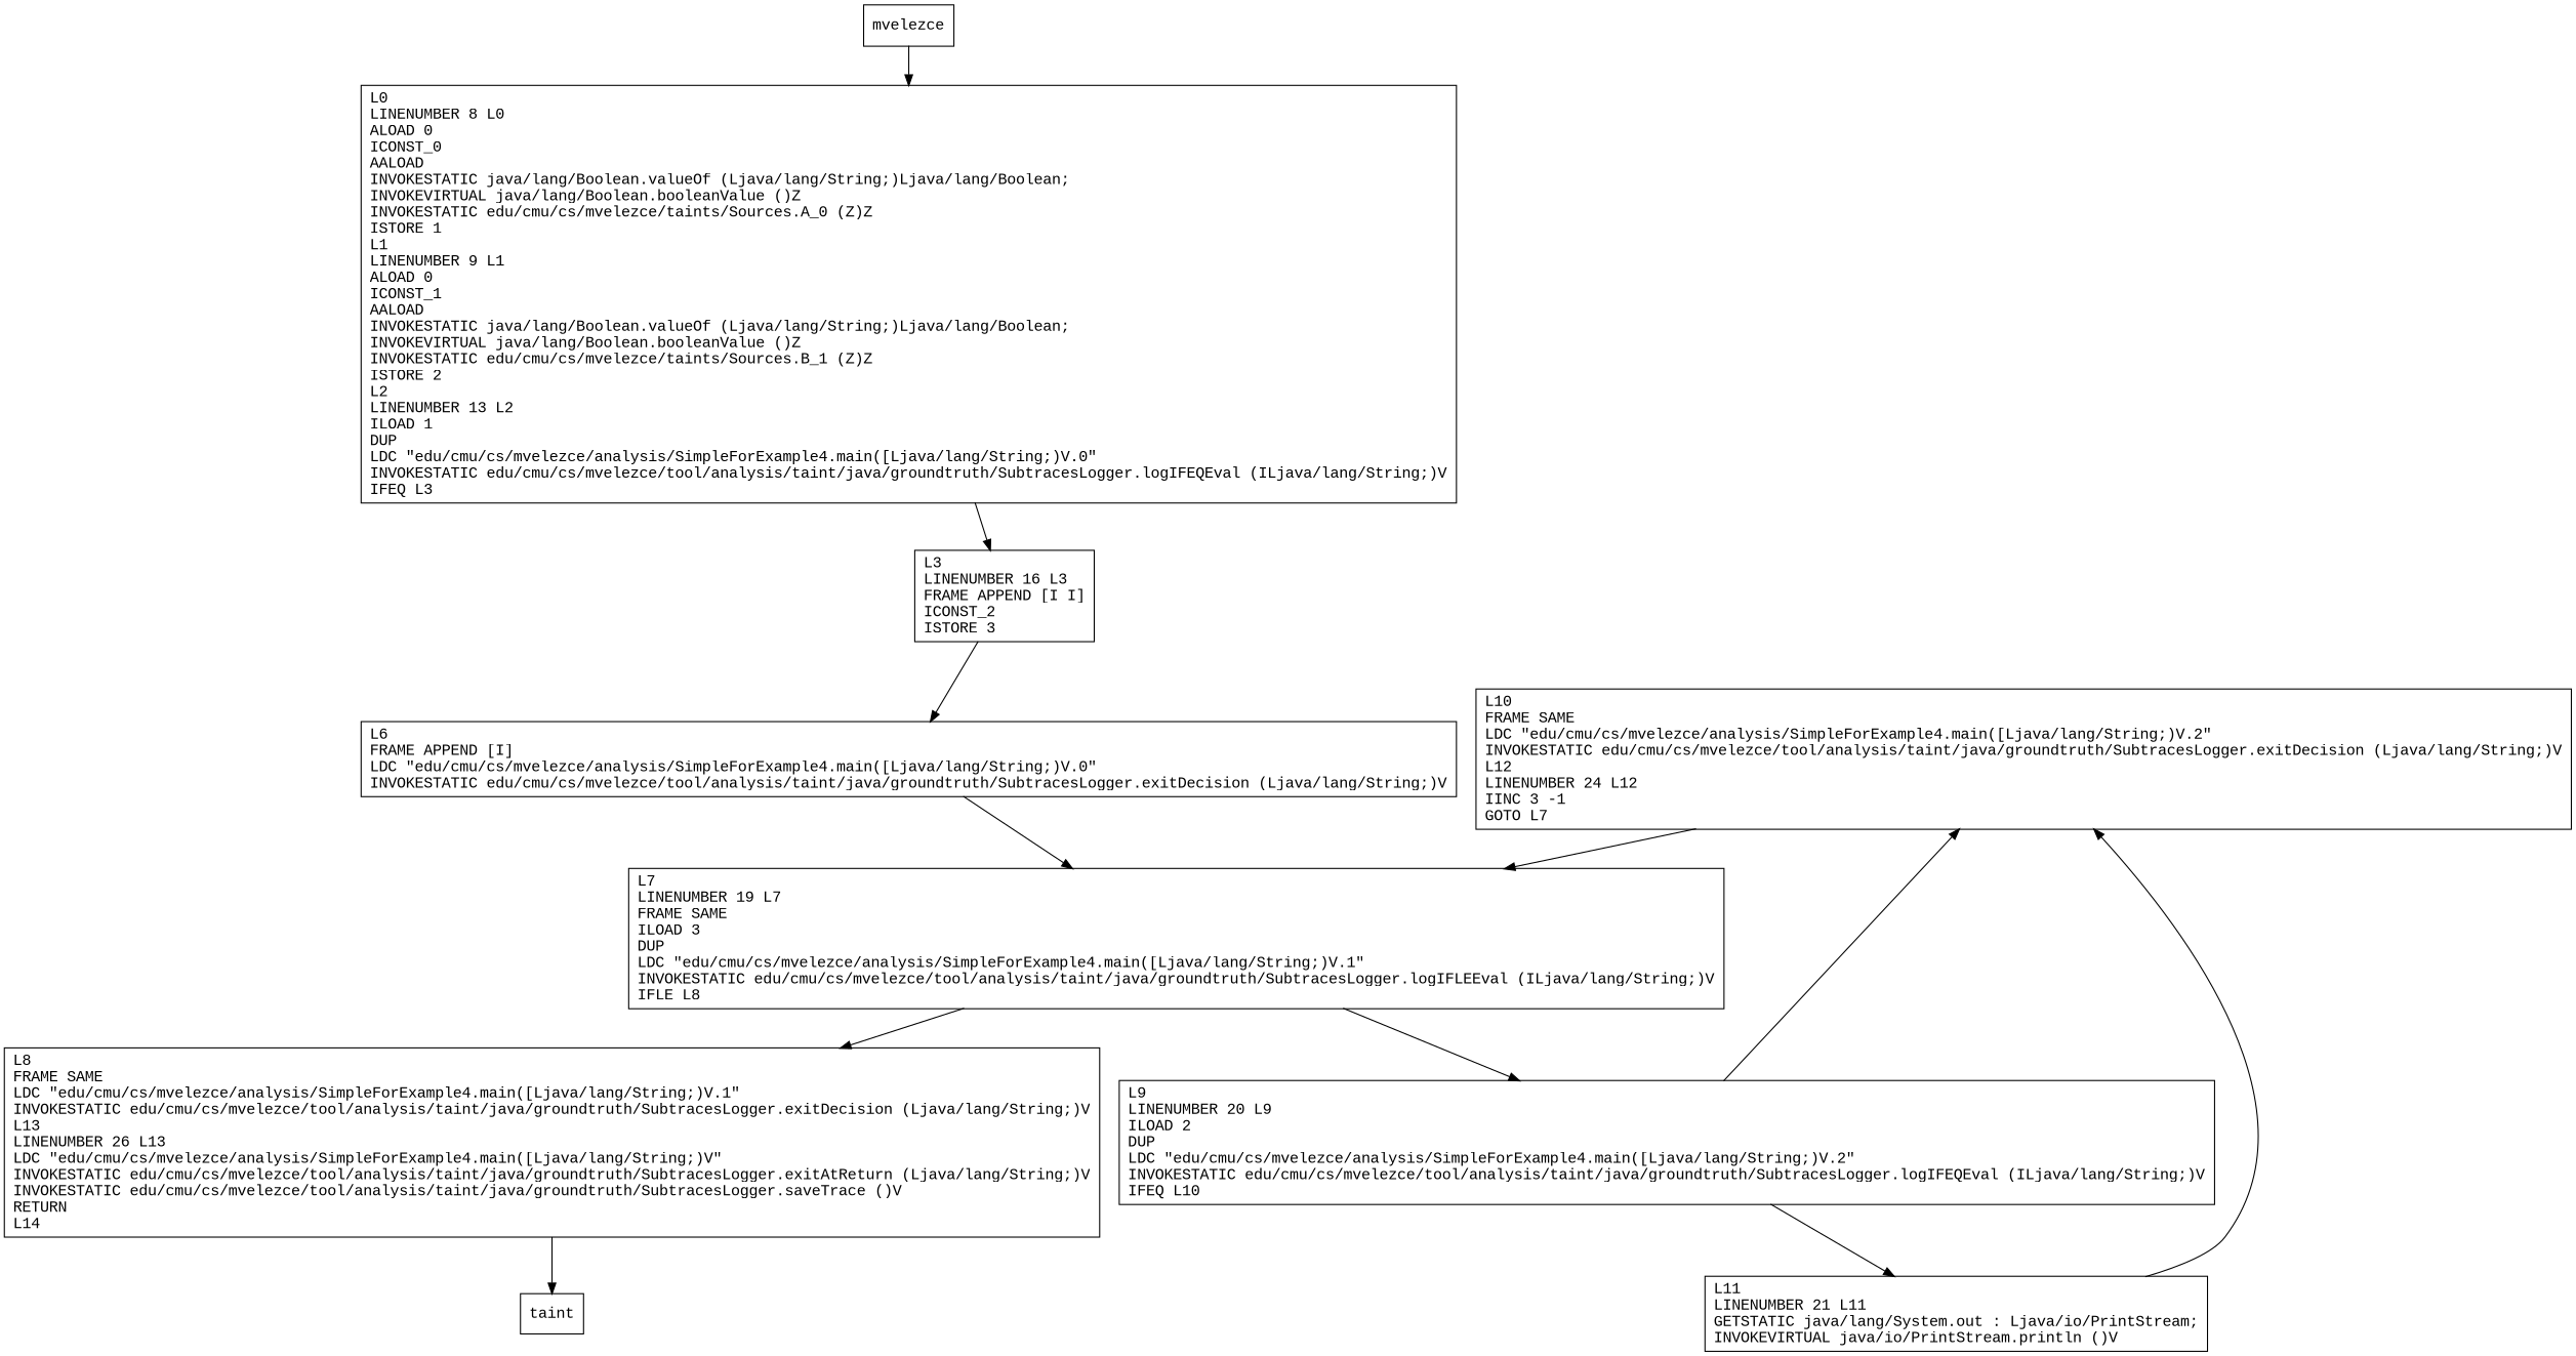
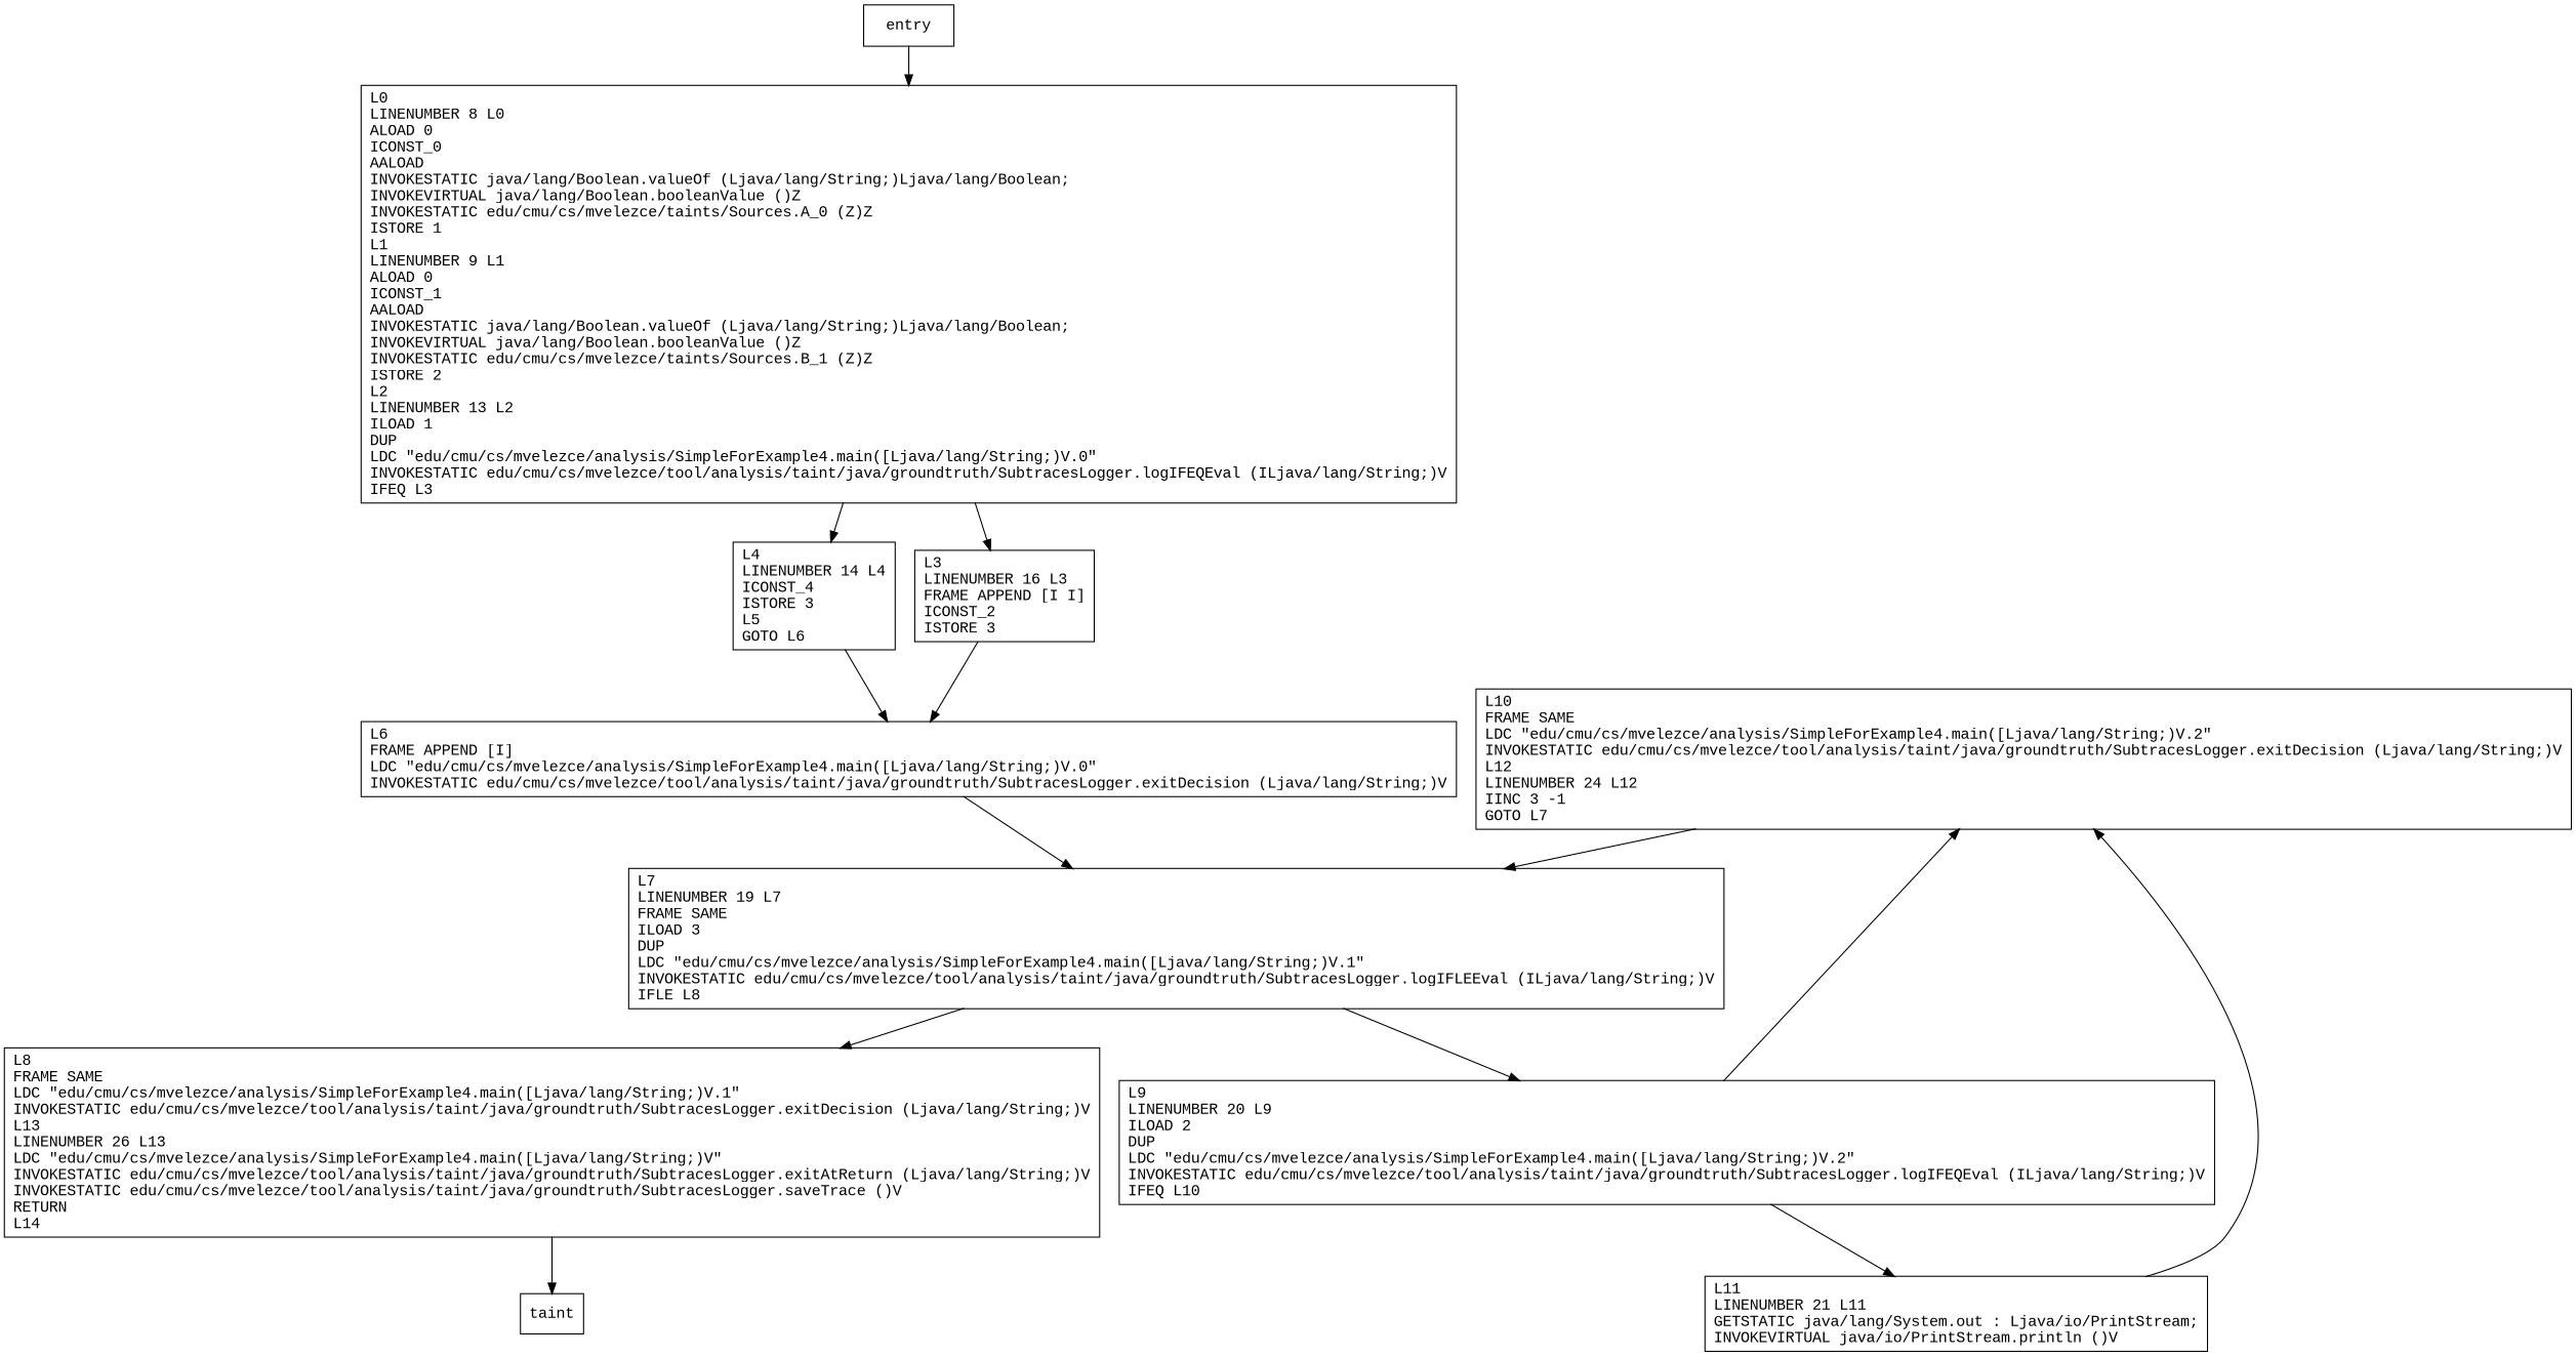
  digraph {
    fontname="Liberation Mono"
    node [fontname="Liberation Mono" shape=record]
    edge [fontname="Liberation Mono"]
    n1 [label="L10\lFRAME SAME\lLDC \"edu/cmu/cs/mvelezce/analysis/SimpleForExample4.main([Ljava/lang/String;)V.2\"\lINVOKESTATIC edu/cmu/cs/mvelezce/tool/analysis/taint/java/groundtruth/SubtracesLogger.exitDecision (Ljava/lang/String;)V\lL12\lLINENUMBER 24 L12\lIINC 3 -1\lGOTO L7\l"]
    n2 [label="L7\lLINENUMBER 19 L7\lFRAME SAME\lILOAD 3\lDUP\lLDC \"edu/cmu/cs/mvelezce/analysis/SimpleForExample4.main([Ljava/lang/String;)V.1\"\lINVOKESTATIC edu/cmu/cs/mvelezce/tool/analysis/taint/java/groundtruth/SubtracesLogger.logIFLEEval (ILjava/lang/String;)V\lIFLE L8\l"]
    n3 [label="L9\lLINENUMBER 20 L9\lILOAD 2\lDUP\lLDC \"edu/cmu/cs/mvelezce/analysis/SimpleForExample4.main([Ljava/lang/String;)V.2\"\lINVOKESTATIC edu/cmu/cs/mvelezce/tool/analysis/taint/java/groundtruth/SubtracesLogger.logIFEQEval (ILjava/lang/String;)V\lIFEQ L10\l"]
    n4 [label="L8\lFRAME SAME\lLDC \"edu/cmu/cs/mvelezce/analysis/SimpleForExample4.main([Ljava/lang/String;)V.1\"\lINVOKESTATIC edu/cmu/cs/mvelezce/tool/analysis/taint/java/groundtruth/SubtracesLogger.exitDecision (Ljava/lang/String;)V\lL13\lLINENUMBER 26 L13\lLDC \"edu/cmu/cs/mvelezce/analysis/SimpleForExample4.main([Ljava/lang/String;)V\"\lINVOKESTATIC edu/cmu/cs/mvelezce/tool/analysis/taint/java/groundtruth/SubtracesLogger.exitAtReturn (Ljava/lang/String;)V\lINVOKESTATIC edu/cmu/cs/mvelezce/tool/analysis/taint/java/groundtruth/SubtracesLogger.saveTrace ()V\lRETURN\lL14\l"]
    n5 [label="L11\lLINENUMBER 21 L11\lGETSTATIC java/lang/System.out : Ljava/io/PrintStream;\lINVOKEVIRTUAL java/io/PrintStream.println ()V\l"]
+   n6 [label="L4\lLINENUMBER 14 L4\lICONST_4\lISTORE 3\lL5\lGOTO L6\l"]
    n7 [label="L6\lFRAME APPEND [I]\lLDC \"edu/cmu/cs/mvelezce/analysis/SimpleForExample4.main([Ljava/lang/String;)V.0\"\lINVOKESTATIC edu/cmu/cs/mvelezce/tool/analysis/taint/java/groundtruth/SubtracesLogger.exitDecision (Ljava/lang/String;)V\l"]
    n8 [label=taint]
    n9 [label="L3\lLINENUMBER 16 L3\lFRAME APPEND [I I]\lICONST_2\lISTORE 3\l"]
    n10 [label="L0\lLINENUMBER 8 L0\lALOAD 0\lICONST_0\lAALOAD\lINVOKESTATIC java/lang/Boolean.valueOf (Ljava/lang/String;)Ljava/lang/Boolean;\lINVOKEVIRTUAL java/lang/Boolean.booleanValue ()Z\lINVOKESTATIC edu/cmu/cs/mvelezce/taints/Sources.A_0 (Z)Z\lISTORE 1\lL1\lLINENUMBER 9 L1\lALOAD 0\lICONST_1\lAALOAD\lINVOKESTATIC java/lang/Boolean.valueOf (Ljava/lang/String;)Ljava/lang/Boolean;\lINVOKEVIRTUAL java/lang/Boolean.booleanValue ()Z\lINVOKESTATIC edu/cmu/cs/mvelezce/taints/Sources.B_1 (Z)Z\lISTORE 2\lL2\lLINENUMBER 13 L2\lILOAD 1\lDUP\lLDC \"edu/cmu/cs/mvelezce/analysis/SimpleForExample4.main([Ljava/lang/String;)V.0\"\lINVOKESTATIC edu/cmu/cs/mvelezce/tool/analysis/taint/java/groundtruth/SubtracesLogger.logIFEQEval (ILjava/lang/String;)V\lIFEQ L3\l"]
-   entry [label=mvelezce]
+   entry
    n1 -> n2
    n2 -> n3
    n2 -> n4
    n3 -> n1
    n3 -> n5
    n4 -> n8
    n5 -> n1
+   n6 -> n7
    n7 -> n2
    n9 -> n7
+   n10 -> n6
    n10 -> n9
    entry -> n10
  }
